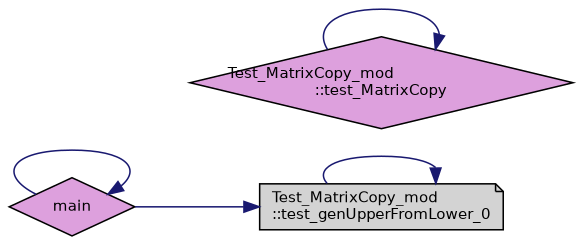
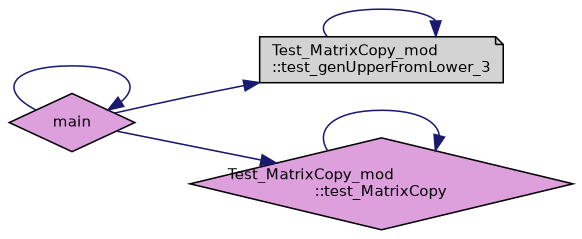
  digraph {
    rankdir=RL
    node [color=black fillcolor=plum fontname=Helvetica fontsize=10 shape=diamond style=filled]
    edge [color=midnightblue dir=back fontname=Helvetica fontsize=10 labelfontname=Helvetica labelfontsize=10 style=solid]
-   n1 [fillcolor=lightgrey fontcolor=black height=0.2 label="Test_MatrixCopy_mod\l::test_genUpperFromLower_0" shape=note width=0.4]
+   n1 [fillcolor=lightgrey fontcolor=black height=0.2 label="Test_MatrixCopy_mod\l::test_genUpperFromLower_3" shape=note width=0.4]
    n2 [height=0.2 label=main width=0.4]
    n3 [height=0.2 label="Test_MatrixCopy_mod\l::test_MatrixCopy" width=0.4]
    n1 -> n1
    n1 -> n2
    n2 -> n2
+   n3 -> n2
    n3 -> n3
  }
